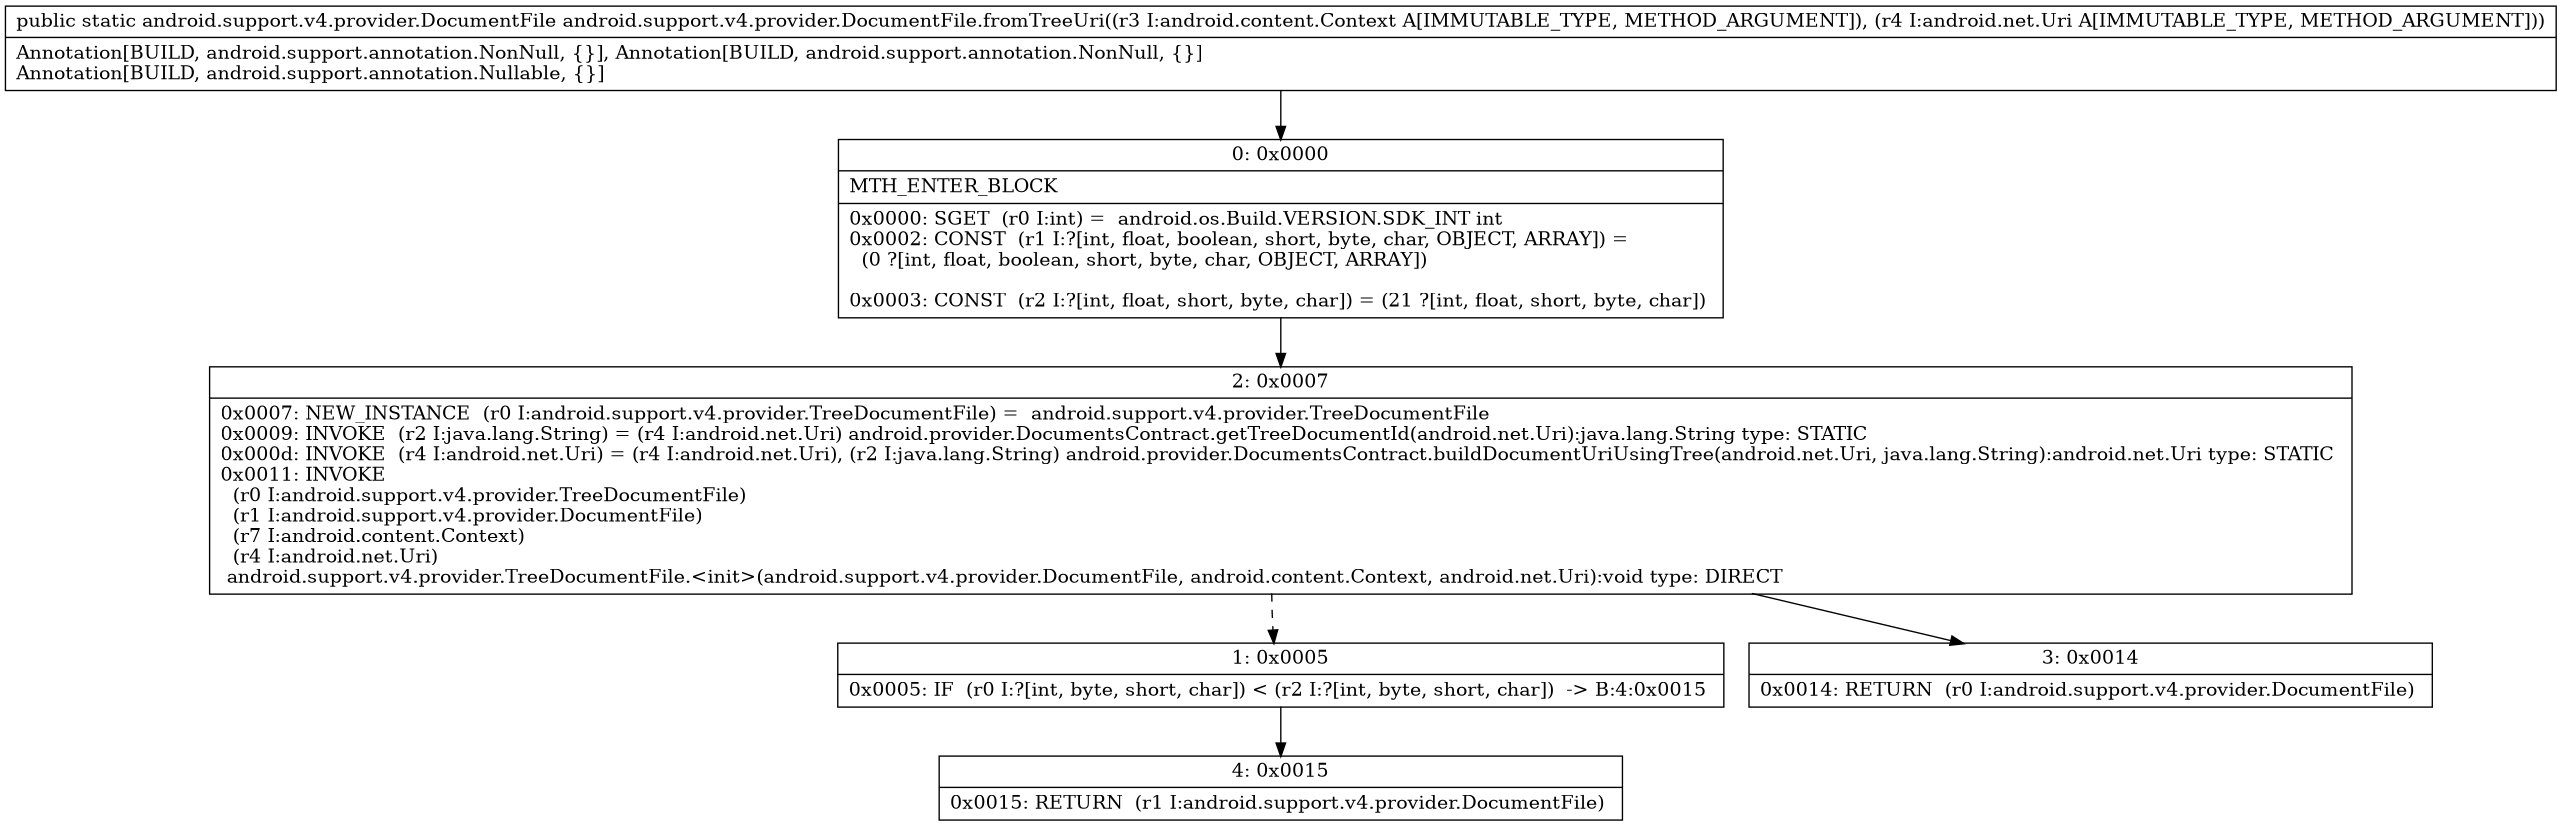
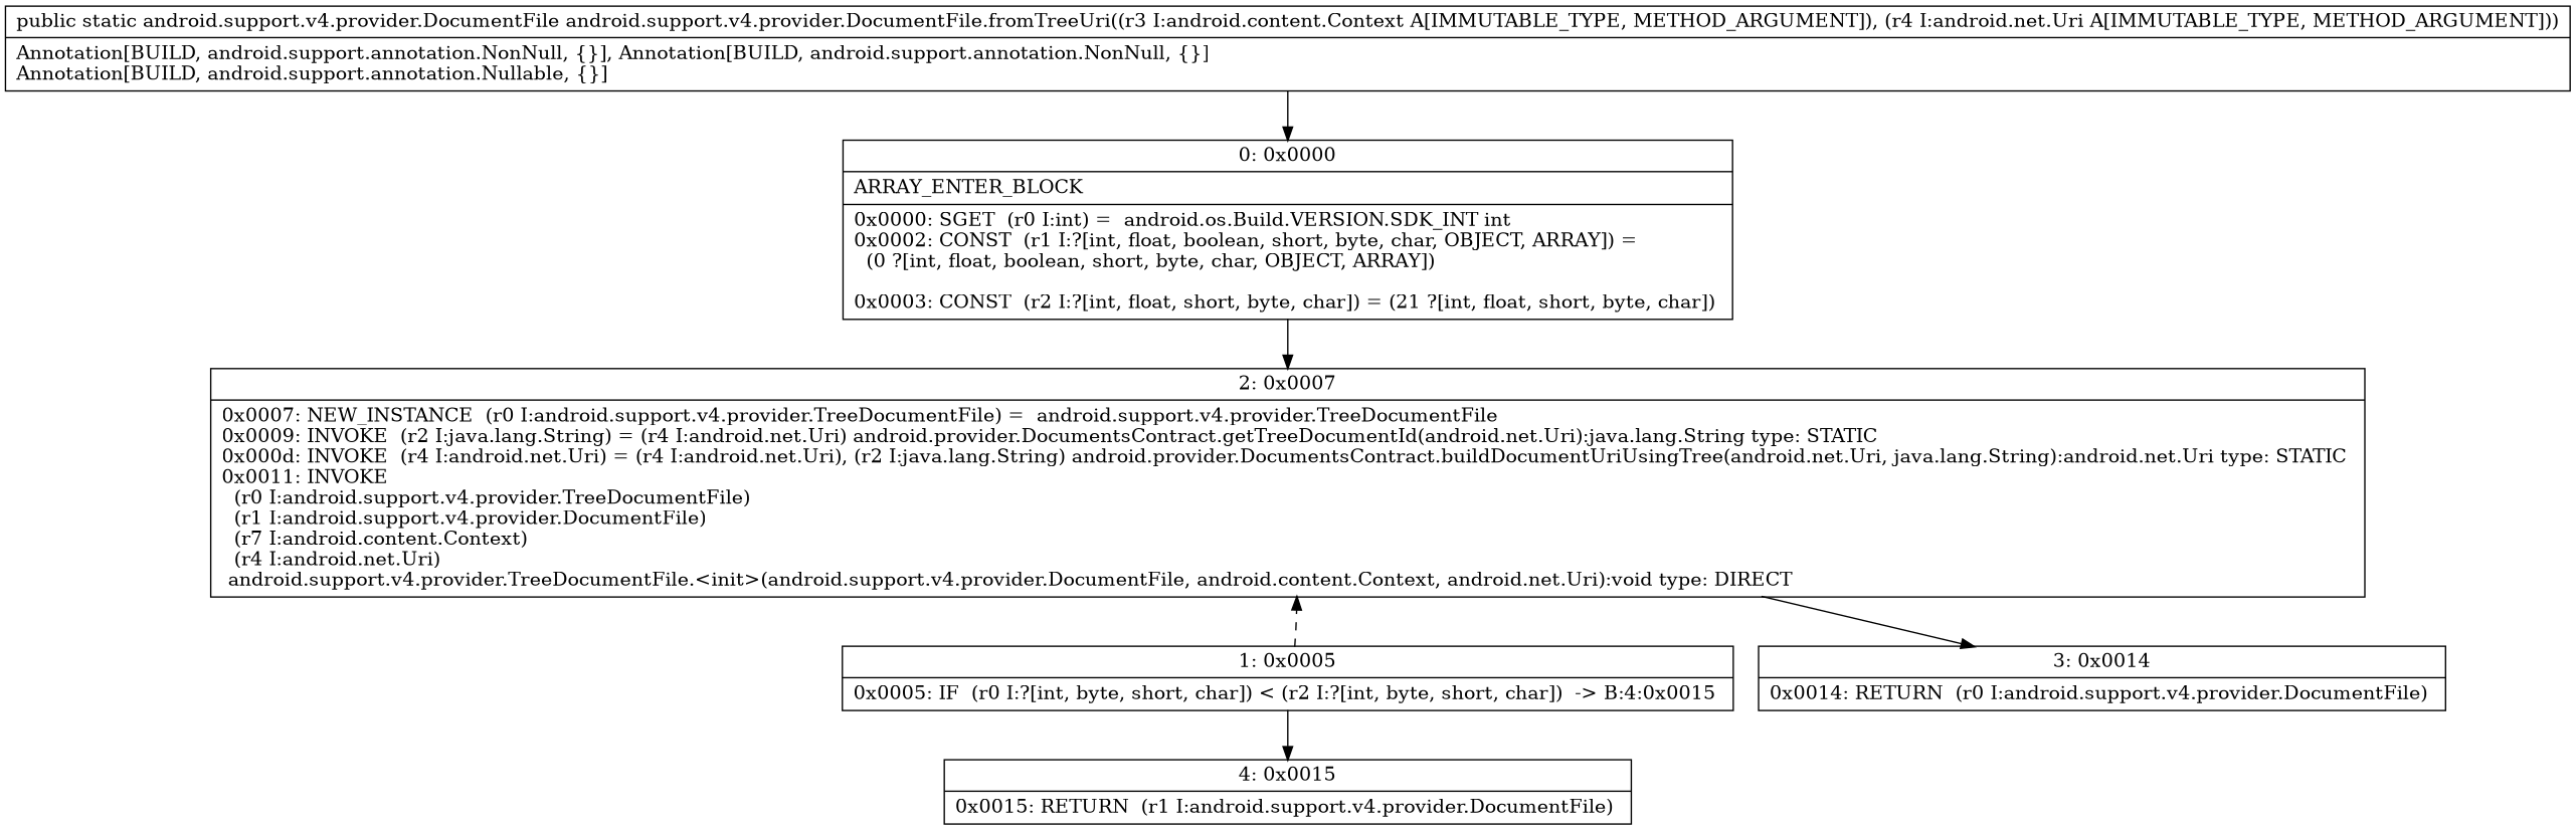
  digraph {
    node [shape=record]
-   n1 [label="{0\:\ 0x0000|MTH_ENTER_BLOCK\l|0x0000: SGET  (r0 I:int) =  android.os.Build.VERSION.SDK_INT int \l0x0002: CONST  (r1 I:?[int, float, boolean, short, byte, char, OBJECT, ARRAY]) = \l  (0 ?[int, float, boolean, short, byte, char, OBJECT, ARRAY])\l \l0x0003: CONST  (r2 I:?[int, float, short, byte, char]) = (21 ?[int, float, short, byte, char]) \l}"]
+   n1 [label="{0\:\ 0x0000|ARRAY_ENTER_BLOCK\l|0x0000: SGET  (r0 I:int) =  android.os.Build.VERSION.SDK_INT int \l0x0002: CONST  (r1 I:?[int, float, boolean, short, byte, char, OBJECT, ARRAY]) = \l  (0 ?[int, float, boolean, short, byte, char, OBJECT, ARRAY])\l \l0x0003: CONST  (r2 I:?[int, float, short, byte, char]) = (21 ?[int, float, short, byte, char]) \l}"]
    n2 [label="{2\:\ 0x0007|0x0007: NEW_INSTANCE  (r0 I:android.support.v4.provider.TreeDocumentFile) =  android.support.v4.provider.TreeDocumentFile \l0x0009: INVOKE  (r2 I:java.lang.String) = (r4 I:android.net.Uri) android.provider.DocumentsContract.getTreeDocumentId(android.net.Uri):java.lang.String type: STATIC \l0x000d: INVOKE  (r4 I:android.net.Uri) = (r4 I:android.net.Uri), (r2 I:java.lang.String) android.provider.DocumentsContract.buildDocumentUriUsingTree(android.net.Uri, java.lang.String):android.net.Uri type: STATIC \l0x0011: INVOKE  \l  (r0 I:android.support.v4.provider.TreeDocumentFile)\l  (r1 I:android.support.v4.provider.DocumentFile)\l  (r7 I:android.content.Context)\l  (r4 I:android.net.Uri)\l android.support.v4.provider.TreeDocumentFile.\<init\>(android.support.v4.provider.DocumentFile, android.content.Context, android.net.Uri):void type: DIRECT \l}"]
    n3 [label="{1\:\ 0x0005|0x0005: IF  (r0 I:?[int, byte, short, char]) \< (r2 I:?[int, byte, short, char])  \-\> B:4:0x0015 \l}"]
    n4 [label="{4\:\ 0x0015|0x0015: RETURN  (r1 I:android.support.v4.provider.DocumentFile) \l}"]
    n5 [label="{3\:\ 0x0014|0x0014: RETURN  (r0 I:android.support.v4.provider.DocumentFile) \l}"]
    n6 [label="{public static android.support.v4.provider.DocumentFile android.support.v4.provider.DocumentFile.fromTreeUri((r3 I:android.content.Context A[IMMUTABLE_TYPE, METHOD_ARGUMENT]), (r4 I:android.net.Uri A[IMMUTABLE_TYPE, METHOD_ARGUMENT]))  | Annotation[BUILD, android.support.annotation.NonNull, \{\}], Annotation[BUILD, android.support.annotation.NonNull, \{\}]\lAnnotation[BUILD, android.support.annotation.Nullable, \{\}]\l}"]
    n1 -> n2
    n2 -> n5
-   n2 -> n3 [style=dashed]
+   n3 -> n2 [style=dashed]
    n3 -> n4
    n6 -> n1
  }
